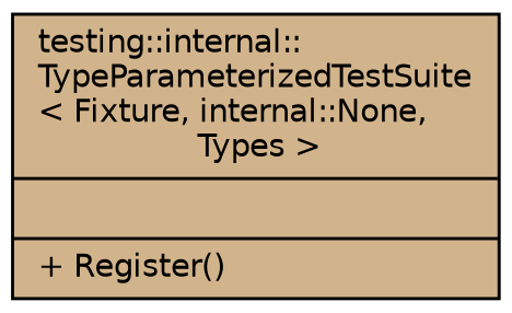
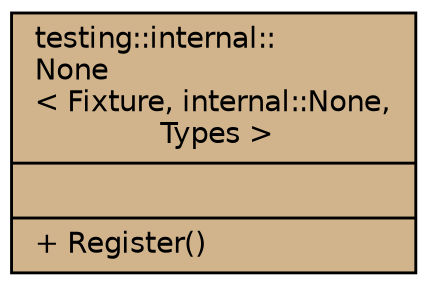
  digraph {
-   n1 [color=black fillcolor=tan fontcolor=black fontname=Helvetica fontsize=10 height=0.2 label="{testing::internal::\lTypeParameterizedTestSuite\l\< Fixture, internal::None,\l Types \>\n||+ Register()\l}" shape=record style=filled width=0.4]
+   n1 [color=black fillcolor=tan fontcolor=black fontname=Helvetica fontsize=10 height=0.2 label="{testing::internal::\lNone\l\< Fixture, internal::None,\l Types \>\n||+ Register()\l}" shape=record style=filled width=0.4]
  }
